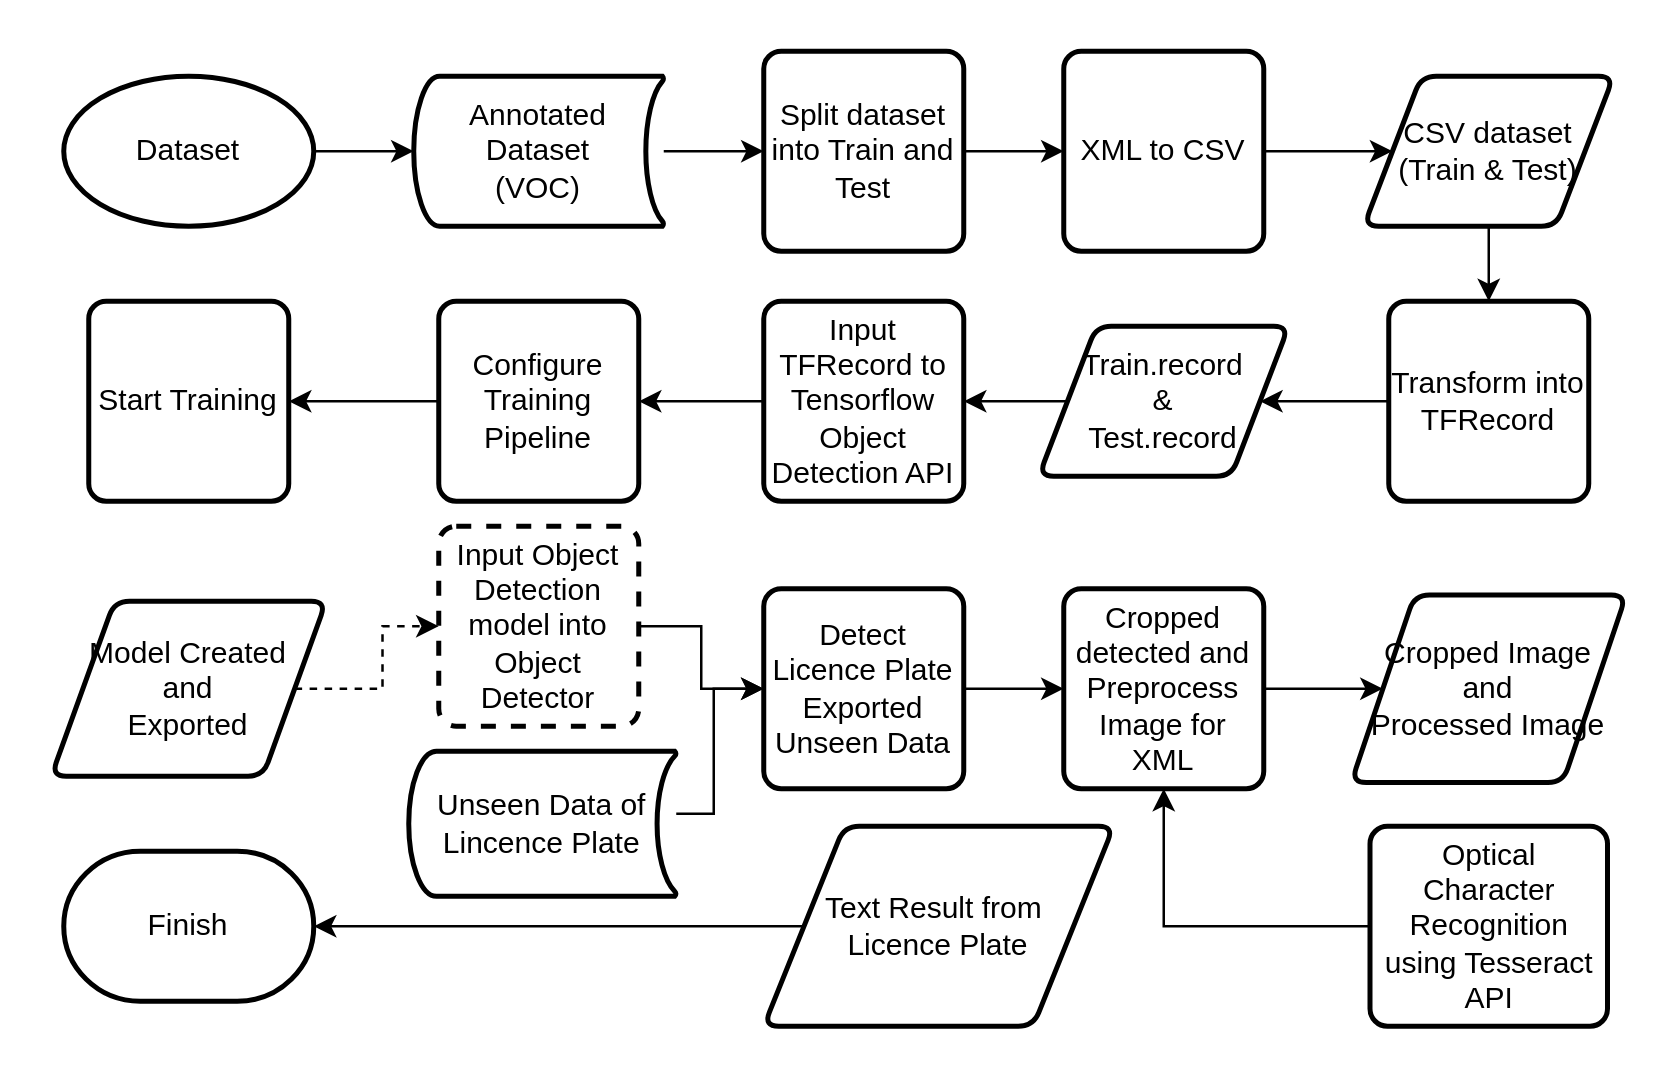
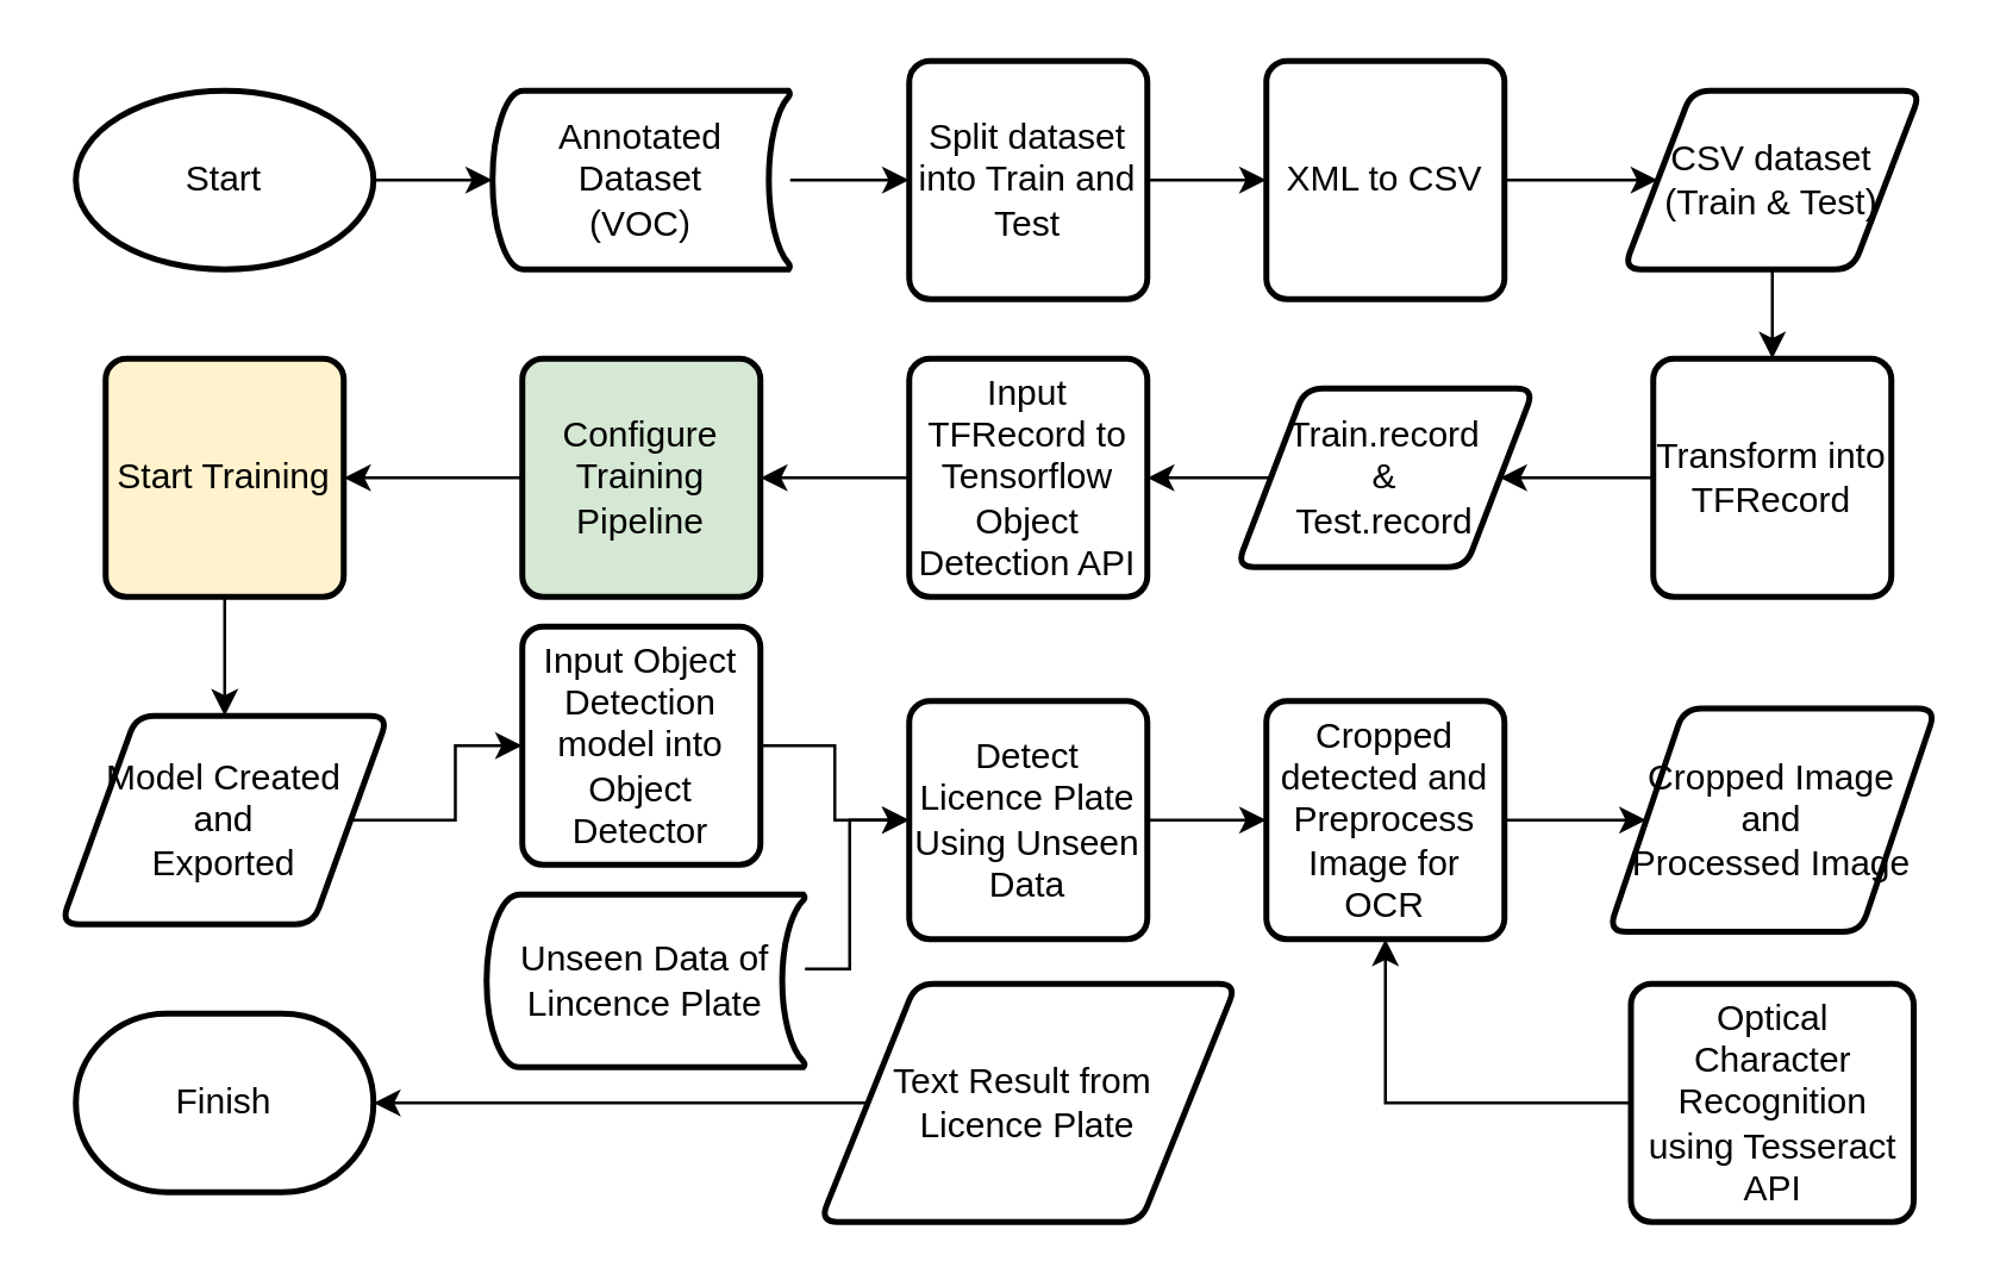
  <mxCell id="0" />
  <mxCell id="1" parent="0" />
  <mxCell id="2" style="edgeStyle=orthogonalEdgeStyle;rounded=0;orthogonalLoop=1;jettySize=auto;html=1;entryX=0;entryY=0.5;entryDx=0;entryDy=0;entryPerimeter=0;" edge="1" parent="1" source="3" target="5"><mxGeometry relative="1" as="geometry" /></mxCell>
- <mxCell id="3" value="Dataset" style="strokeWidth=2;html=1;shape=mxgraph.flowchart.start_1;whiteSpace=wrap;" vertex="1" parent="1"><mxGeometry x="25" y="30" width="100" height="60" as="geometry" /></mxCell>
+ <mxCell id="3" value="Start" style="strokeWidth=2;html=1;shape=mxgraph.flowchart.start_1;whiteSpace=wrap;" vertex="1" parent="1"><mxGeometry x="25" y="30" width="100" height="60" as="geometry" /></mxCell>
  <mxCell id="4" style="edgeStyle=orthogonalEdgeStyle;rounded=0;orthogonalLoop=1;jettySize=auto;html=1;entryX=0;entryY=0.5;entryDx=0;entryDy=0;" edge="1" parent="1" source="5" target="11"><mxGeometry relative="1" as="geometry" /></mxCell>
  <mxCell id="5" value="Annotated Dataset&lt;br&gt;(VOC)" style="strokeWidth=2;html=1;shape=mxgraph.flowchart.stored_data;whiteSpace=wrap;" vertex="1" parent="1"><mxGeometry x="165" y="30" width="100" height="60" as="geometry" /></mxCell>
  <mxCell id="6" style="edgeStyle=orthogonalEdgeStyle;rounded=0;orthogonalLoop=1;jettySize=auto;html=1;entryX=0;entryY=0.5;entryDx=0;entryDy=0;" edge="1" parent="1" source="7" target="9"><mxGeometry relative="1" as="geometry" /></mxCell>
  <mxCell id="7" value="XML to CSV" style="rounded=1;whiteSpace=wrap;html=1;absoluteArcSize=1;arcSize=14;strokeWidth=2;" vertex="1" parent="1"><mxGeometry x="425" y="20" width="80" height="80" as="geometry" /></mxCell>
  <mxCell id="8" style="edgeStyle=orthogonalEdgeStyle;rounded=0;orthogonalLoop=1;jettySize=auto;html=1;" edge="1" parent="1" source="9" target="13"><mxGeometry relative="1" as="geometry"><mxPoint x="595" y="130" as="targetPoint" /></mxGeometry></mxCell>
  <mxCell id="9" value="CSV dataset&lt;br&gt;(Train &amp;amp; Test)" style="shape=parallelogram;html=1;strokeWidth=2;perimeter=parallelogramPerimeter;whiteSpace=wrap;rounded=1;arcSize=12;size=0.23;" vertex="1" parent="1"><mxGeometry x="545" y="30" width="100" height="60" as="geometry" /></mxCell>
  <mxCell id="10" style="edgeStyle=orthogonalEdgeStyle;rounded=0;orthogonalLoop=1;jettySize=auto;html=1;entryX=0;entryY=0.5;entryDx=0;entryDy=0;" edge="1" parent="1" source="11" target="7"><mxGeometry relative="1" as="geometry" /></mxCell>
  <mxCell id="11" value="Split dataset into Train and Test" style="rounded=1;whiteSpace=wrap;html=1;absoluteArcSize=1;arcSize=14;strokeWidth=2;" vertex="1" parent="1"><mxGeometry x="305" y="20" width="80" height="80" as="geometry" /></mxCell>
  <mxCell id="12" style="edgeStyle=orthogonalEdgeStyle;rounded=0;orthogonalLoop=1;jettySize=auto;html=1;" edge="1" parent="1" source="13" target="15"><mxGeometry relative="1" as="geometry" /></mxCell>
  <mxCell id="13" value="Transform into&lt;br&gt;TFRecord" style="rounded=1;whiteSpace=wrap;html=1;absoluteArcSize=1;arcSize=14;strokeWidth=2;" vertex="1" parent="1"><mxGeometry x="555" y="120" width="80" height="80" as="geometry" /></mxCell>
  <mxCell id="14" style="edgeStyle=orthogonalEdgeStyle;rounded=0;orthogonalLoop=1;jettySize=auto;html=1;entryX=1;entryY=0.5;entryDx=0;entryDy=0;" edge="1" parent="1" source="15" target="17"><mxGeometry relative="1" as="geometry" /></mxCell>
  <mxCell id="15" value="Train.record&lt;br&gt;&amp;amp;&lt;br&gt;Test.record" style="shape=parallelogram;html=1;strokeWidth=2;perimeter=parallelogramPerimeter;whiteSpace=wrap;rounded=1;arcSize=12;size=0.23;" vertex="1" parent="1"><mxGeometry x="415" y="130" width="100" height="60" as="geometry" /></mxCell>
  <mxCell id="16" value="" style="edgeStyle=orthogonalEdgeStyle;rounded=0;orthogonalLoop=1;jettySize=auto;html=1;" edge="1" parent="1" source="17" target="19"><mxGeometry relative="1" as="geometry" /></mxCell>
  <mxCell id="17" value="Input TFRecord to Tensorflow Object Detection API" style="rounded=1;whiteSpace=wrap;html=1;absoluteArcSize=1;arcSize=14;strokeWidth=2;" vertex="1" parent="1"><mxGeometry x="305" y="120" width="80" height="80" as="geometry" /></mxCell>
  <mxCell id="18" value="" style="edgeStyle=orthogonalEdgeStyle;rounded=0;orthogonalLoop=1;jettySize=auto;html=1;" edge="1" parent="1" source="19" target="21"><mxGeometry relative="1" as="geometry" /></mxCell>
- <mxCell id="19" value="Configure Training Pipeline" style="rounded=1;whiteSpace=wrap;html=1;absoluteArcSize=1;arcSize=14;strokeWidth=2;" vertex="1" parent="1"><mxGeometry x="175" y="120" width="80" height="80" as="geometry" /></mxCell>
- <mxCell id="21" value="Start Training" style="rounded=1;whiteSpace=wrap;html=1;absoluteArcSize=1;arcSize=14;strokeWidth=2;" vertex="1" parent="1"><mxGeometry x="35" y="120" width="80" height="80" as="geometry" /></mxCell>
- <mxCell id="22" style="edgeStyle=orthogonalEdgeStyle;rounded=0;orthogonalLoop=1;jettySize=auto;html=1;entryX=0;entryY=0.5;entryDx=0;entryDy=0;dashed=1;" edge="1" parent="1" source="23" target="25"><mxGeometry relative="1" as="geometry" /></mxCell>
+ <mxCell id="19" value="Configure Training Pipeline" style="rounded=1;whiteSpace=wrap;html=1;absoluteArcSize=1;arcSize=14;strokeWidth=2;fillColor=#d5e8d4;" vertex="1" parent="1"><mxGeometry x="175" y="120" width="80" height="80" as="geometry" /></mxCell>
+ <mxCell id="20" style="edgeStyle=orthogonalEdgeStyle;rounded=0;orthogonalLoop=1;jettySize=auto;html=1;entryX=0.5;entryY=0;entryDx=0;entryDy=0;" edge="1" parent="1" source="21" target="23"><mxGeometry relative="1" as="geometry" /></mxCell>
+ <mxCell id="21" value="Start Training" style="rounded=1;whiteSpace=wrap;html=1;absoluteArcSize=1;arcSize=14;strokeWidth=2;fillColor=#fff2cc;" vertex="1" parent="1"><mxGeometry x="35" y="120" width="80" height="80" as="geometry" /></mxCell>
+ <mxCell id="22" style="edgeStyle=orthogonalEdgeStyle;rounded=0;orthogonalLoop=1;jettySize=auto;html=1;entryX=0;entryY=0.5;entryDx=0;entryDy=0;" edge="1" parent="1" source="23" target="25"><mxGeometry relative="1" as="geometry" /></mxCell>
  <mxCell id="23" value="Model Created &lt;br&gt;and &lt;br&gt;Exported" style="shape=parallelogram;html=1;strokeWidth=2;perimeter=parallelogramPerimeter;whiteSpace=wrap;rounded=1;arcSize=12;size=0.23;" vertex="1" parent="1"><mxGeometry x="20" y="240" width="110" height="70" as="geometry" /></mxCell>
  <mxCell id="24" value="" style="edgeStyle=orthogonalEdgeStyle;rounded=0;orthogonalLoop=1;jettySize=auto;html=1;" edge="1" parent="1" source="25" target="27"><mxGeometry relative="1" as="geometry" /></mxCell>
- <mxCell id="25" value="Input Object Detection model into Object Detector" style="rounded=1;whiteSpace=wrap;html=1;absoluteArcSize=1;arcSize=14;strokeWidth=2;dashed=1;" vertex="1" parent="1"><mxGeometry x="175" y="210" width="80" height="80" as="geometry" /></mxCell>
+ <mxCell id="25" value="Input Object Detection model into Object Detector" style="rounded=1;whiteSpace=wrap;html=1;absoluteArcSize=1;arcSize=14;strokeWidth=2;" vertex="1" parent="1"><mxGeometry x="175" y="210" width="80" height="80" as="geometry" /></mxCell>
  <mxCell id="26" value="" style="edgeStyle=orthogonalEdgeStyle;rounded=0;orthogonalLoop=1;jettySize=auto;html=1;" edge="1" parent="1" source="27" target="29"><mxGeometry relative="1" as="geometry" /></mxCell>
- <mxCell id="27" value="Detect Licence Plate Exported Unseen Data" style="rounded=1;whiteSpace=wrap;html=1;absoluteArcSize=1;arcSize=14;strokeWidth=2;" vertex="1" parent="1"><mxGeometry x="305" y="235" width="80" height="80" as="geometry" /></mxCell>
+ <mxCell id="27" value="Detect Licence Plate Using Unseen Data" style="rounded=1;whiteSpace=wrap;html=1;absoluteArcSize=1;arcSize=14;strokeWidth=2;" vertex="1" parent="1"><mxGeometry x="305" y="235" width="80" height="80" as="geometry" /></mxCell>
  <mxCell id="28" style="edgeStyle=orthogonalEdgeStyle;rounded=0;orthogonalLoop=1;jettySize=auto;html=1;entryX=0;entryY=0.5;entryDx=0;entryDy=0;" edge="1" parent="1" source="29" target="32"><mxGeometry relative="1" as="geometry" /></mxCell>
- <mxCell id="29" value="Cropped detected and Preprocess Image for XML" style="rounded=1;whiteSpace=wrap;html=1;absoluteArcSize=1;arcSize=14;strokeWidth=2;" vertex="1" parent="1"><mxGeometry x="425" y="235" width="80" height="80" as="geometry" /></mxCell>
+ <mxCell id="29" value="Cropped detected and Preprocess Image for OCR" style="rounded=1;whiteSpace=wrap;html=1;absoluteArcSize=1;arcSize=14;strokeWidth=2;" vertex="1" parent="1"><mxGeometry x="425" y="235" width="80" height="80" as="geometry" /></mxCell>
  <mxCell id="30" style="edgeStyle=orthogonalEdgeStyle;rounded=0;orthogonalLoop=1;jettySize=auto;html=1;" edge="1" parent="1" source="31" target="27"><mxGeometry relative="1" as="geometry"><Array as="points"><mxPoint x="285" y="325" /><mxPoint x="285" y="275" /></Array></mxGeometry></mxCell>
  <mxCell id="31" value="&lt;font style=&quot;font-size: 12px&quot;&gt;Unseen Data of Lincence Plate&lt;/font&gt;" style="strokeWidth=2;html=1;shape=mxgraph.flowchart.stored_data;whiteSpace=wrap;" vertex="1" parent="1"><mxGeometry x="163" y="300" width="107" height="58" as="geometry" /></mxCell>
  <mxCell id="32" value="Cropped Image&lt;br&gt;and&lt;br&gt;Processed Image" style="shape=parallelogram;html=1;strokeWidth=2;perimeter=parallelogramPerimeter;whiteSpace=wrap;rounded=1;arcSize=12;size=0.23;" vertex="1" parent="1"><mxGeometry x="540" y="237.5" width="110" height="75" as="geometry" /></mxCell>
  <mxCell id="33" style="edgeStyle=orthogonalEdgeStyle;rounded=0;orthogonalLoop=1;jettySize=auto;html=1;" edge="1" parent="1" source="34" target="29"><mxGeometry relative="1" as="geometry" /></mxCell>
  <mxCell id="34" value="Optical Character Recognition&lt;br&gt;using Tesseract API" style="rounded=1;whiteSpace=wrap;html=1;absoluteArcSize=1;arcSize=14;strokeWidth=2;" vertex="1" parent="1"><mxGeometry x="547.5" y="330" width="95" height="80" as="geometry" /></mxCell>
  <mxCell id="35" style="edgeStyle=orthogonalEdgeStyle;rounded=0;orthogonalLoop=1;jettySize=auto;html=1;entryX=1;entryY=0.5;entryDx=0;entryDy=0;entryPerimeter=0;" edge="1" parent="1" source="36" target="37"><mxGeometry relative="1" as="geometry" /></mxCell>
- <mxCell id="36" value="Text Result from&amp;nbsp;&lt;br&gt;Licence Plate" style="shape=parallelogram;html=1;strokeWidth=2;perimeter=parallelogramPerimeter;whiteSpace=wrap;rounded=1;arcSize=12;size=0.23;" vertex="1" parent="1"><mxGeometry x="305" y="330" width="140" height="80" as="geometry" /></mxCell>
+ <mxCell id="36" value="Text Result from&amp;nbsp;&lt;br&gt;Licence Plate" style="shape=parallelogram;html=1;strokeWidth=2;perimeter=parallelogramPerimeter;whiteSpace=wrap;rounded=1;arcSize=12;size=0.23;" vertex="1" parent="1"><mxGeometry x="275" y="330" width="140" height="80" as="geometry" /></mxCell>
  <mxCell id="37" value="Finish" style="strokeWidth=2;html=1;shape=mxgraph.flowchart.terminator;whiteSpace=wrap;" vertex="1" parent="1"><mxGeometry x="25" y="340" width="100" height="60" as="geometry" /></mxCell>
